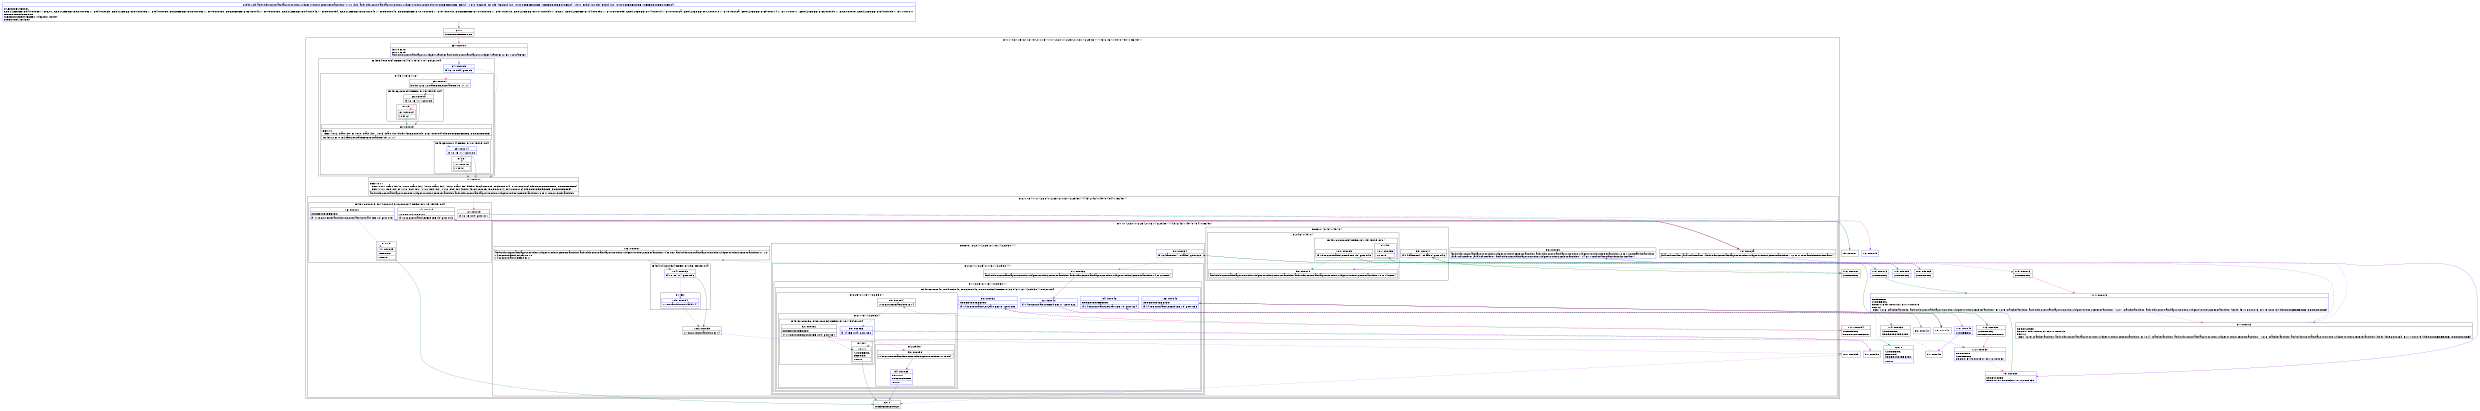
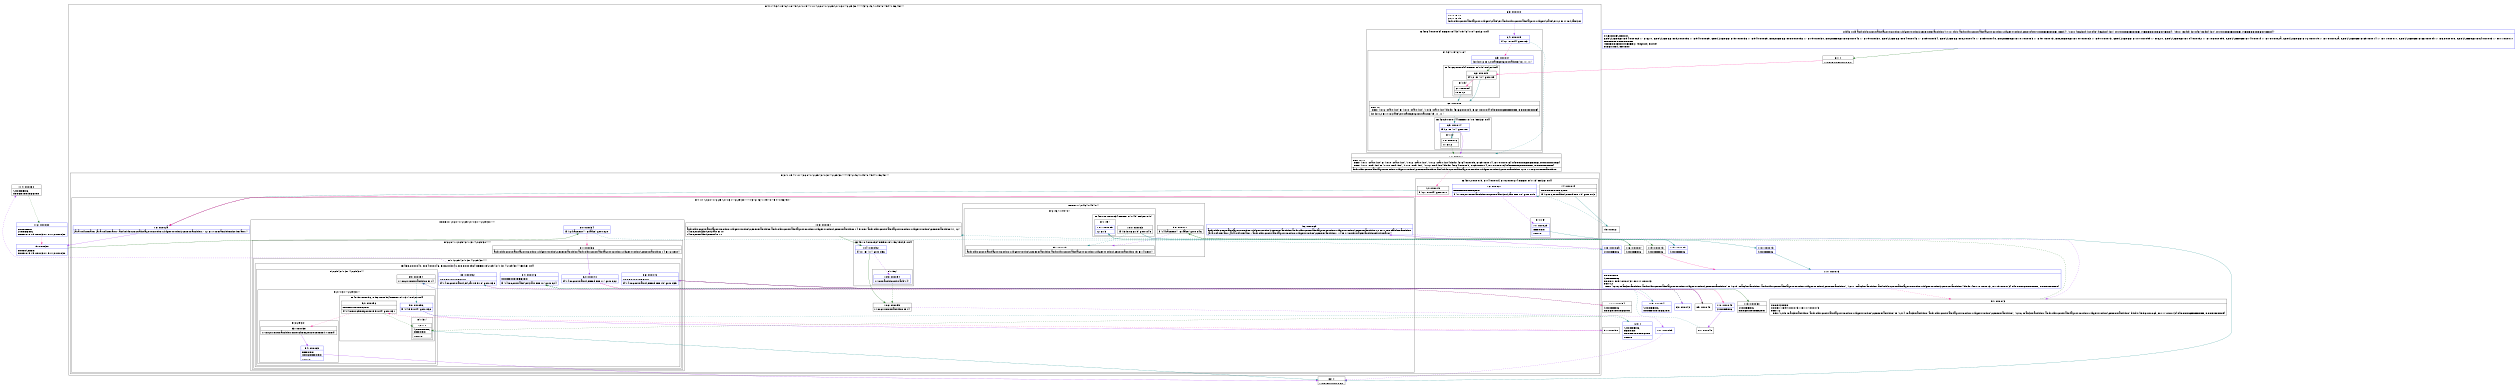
  digraph {
    node [color=blue shape=record]
    edge [color=teal style=dashed]
    n1 [color=black label="{67\:\ 0x000d|r0 = r2\l}"]
    n2 [color=black label="{66\:\ 0x000b|if (r2 != (\-1)) goto L5\l}"]
    n3 [color=black label="{70\:\ 0x0016|r1 = r2\l}"]
    n4 [label="{69\:\ 0x0014|if (r2 != (\-1)) goto L8\l}"]
    n5 [label="{65\:\ 0x0007|int int r2 = r2.stateGetConstraintID(r8, \-1, \-1)\l}"]
    n6 [color=black label="{68\:\ 0x000e|PHI: r0 \l  PHI: (r0v2 'start' int) = (r0v0 'start' int), (r0v3 'start' int) binds: [B:66:0x000b, B:67:0x000d] A[DONT_GENERATE, DONT_INLINE]\l|int int r2 = r7.mStateSet.stateGetConstraintID(r9, \-1, \-1)\l}"]
    n7 [label="{64\:\ 0x0005|if (r2 != null) goto L3\l}"]
    n8 [label="{77\:\ 0x0029|RETURN\l|return\l}"]
    n9 [color=black label="{72\:\ 0x0019|if (r2 != null) goto L11\l}"]
    n10 [color=black label="{74\:\ 0x001f|ADDED_TO_REGION\l|if (r2.mConstraintSetEnd == r9) goto L13\l}"]
    n11 [label="{76\:\ 0x0027|ADDED_TO_REGION\l|if (r7.mCurrentTransition.mConstraintSetStart == r8) goto L15\l}"]
    n12 [color=black label="{121\:\ ?|SYNTHETIC\lRETURN\l|return\l}"]
    n13 [label="{90\:\ 0x0056|if (r4 == null) goto L32\l}"]
    n14 [color=black label="{92\:\ 0x005c|ADDED_TO_REGION\l|if (r4.mTouchResponse == null) goto L31\l}"]
    n15 [color=black label="{93\:\ 0x005e|r7.mCurrentTransition.mTouchResponse.setRTL(r7.mRtl)\l}"]
    n16 [label="{94\:\ 0x0069|RETURN\lORIG_RETURN\l|return\l}"]
    n17 [color=black label="{89\:\ 0x0054|r7.mCurrentTransition = r4\l}"]
    n18 [label="{82\:\ 0x0040|if (r4.mConstraintSetEnd == r1) goto L22\l}"]
    n19 [label="{84\:\ 0x0046|ADDED_TO_REGION\l|if (r4.mConstraintSetStart == r0) goto L24\l}"]
    n20 [label="{86\:\ 0x004c|ADDED_TO_REGION\l|if (r4.mConstraintSetEnd == r9) goto L35\l}"]
    n21 [label="{88\:\ 0x0052|ADDED_TO_REGION\l|if (r4.mConstraintSetStart == r8) goto L38\l}"]
    n22 [color=black label="{81\:\ 0x0036|androidx.constraintlayout.motion.widget.MotionScene$Transition androidx.constraintlayout.motion.widget.MotionScene.Transition r4 = r2.next()\l}"]
    n23 [label="{80\:\ 0x0034|if (r2.hasNext() != false) goto L20\l}"]
    n24 [label="{101\:\ 0x0085|r2 = r5\l}"]
-   n25 [color=black label="{100\:\ 0x0083|if (r5.mConstraintSetEnd == r9) goto L48\l}"]
+   n25 [color=black label="{100\:\ 0x0083|if (r5.int == r9) goto L48\l}"]
    n26 [color=black label="{99\:\ 0x0079|androidx.constraintlayout.motion.widget.MotionScene$Transition androidx.constraintlayout.motion.widget.MotionScene.Transition r5 = r4.next()\l}"]
    n27 [color=black label="{98\:\ 0x0077|if (r4.hasNext() != false) goto L46\l}"]
    n28 [label="{105\:\ 0x0094|r7.mTransitionList.add(r4)\l}"]
    n29 [label="{104\:\ 0x0092|if (r0 != (\-1)) goto L56\l}"]
    n30 [label="{78\:\ 0x002a|java.util.Iterator java.util.Iterator\<androidx.constraintlayout.motion.widget.MotionScene.Transition\> r2 = r7.mTransitionList.iterator()\l}"]
    n31 [label="{96\:\ 0x006b|androidx.constraintlayout.motion.widget.MotionScene$Transition androidx.constraintlayout.motion.widget.MotionScene.Transition r2 = r7.mDefaultTransition\ljava.util.Iterator java.util.Iterator\<androidx.constraintlayout.motion.widget.MotionScene.Transition\> r4 = r7.mAbstractTransitionList.iterator()\l}"]
    n32 [color=black label="{103\:\ 0x0087|androidx.constraintlayout.motion.widget.MotionScene$Transition androidx.constraintlayout.motion.widget.MotionScene.Transition r4 = new androidx.constraintlayout.motion.widget.MotionScene.Transition(r7, r2)\lr4.mConstraintSetStart = r0\lr4.mConstraintSetEnd = r1\l}"]
    n33 [color=black label="{106\:\ 0x0099|r7.mCurrentTransition = r4\l}"]
    n34 [label="{63\:\ 0x0000|int r0 = r8\lint r1 = r9\landroidx.constraintlayout.widget.StateSet androidx.constraintlayout.widget.StateSet r2 = r7.mStateSet\l}"]
    n35 [color=black label="{71\:\ 0x0017|PHI: r0 r1 \l  PHI: (r0v1 'start' int) = (r0v0 'start' int), (r0v2 'start' int), (r0v2 'start' int) binds: [B:64:0x0005, B:69:0x0014, B:70:0x0016] A[DONT_GENERATE, DONT_INLINE]\l  PHI: (r1v1 'end' int) = (r1v0 'end' int), (r1v0 'end' int), (r1v2 'end' int) binds: [B:64:0x0005, B:69:0x0014, B:70:0x0016] A[DONT_GENERATE, DONT_INLINE]\l|androidx.constraintlayout.motion.widget.MotionScene$Transition androidx.constraintlayout.motion.widget.MotionScene.Transition r2 = r7.mCurrentTransition\l}"]
    n36 [color=black label="{62\:\ ?|MTH_EXIT_BLOCK\l}"]
-   n37 [label="{73\:\ 0x001b}"]
    n38 [color=black label="{75\:\ 0x0021}"]
    n39 [color=black label="{91\:\ 0x0058}"]
    n40 [label="{120\:\ ?|SYNTHETIC\lRETURN\lADDED_TO_REGION\l|return\l}"]
    n41 [label="{83\:\ 0x0042}"]
    n42 [color=black label="{85\:\ 0x0048}"]
+   n43 [label="{109\:\ 0x0054|SYNTHETIC\lADDED_TO_REGION\l}"]
    n44 [label="{110\:\ 0x004e|SYNTHETIC\l}"]
    n45 [color=black label="{113\:\ 0x0030|SYNTHETIC\lADDED_TO_REGION\l}"]
    n46 [color=black label="{111\:\ 0x0054|SYNTHETIC\lADDED_TO_REGION\l}"]
    n47 [color=black label="{114\:\ 0x0030|SYNTHETIC\lADDED_TO_REGION\l}"]
    n48 [label="{108\:\ 0x006b|SYNTHETIC\l}"]
    n49 [color=black label="{119\:\ 0x0073|SYNTHETIC\l}"]
    n50 [label="{115\:\ 0x0085|SYNTHETIC\l}"]
    n51 [label="{118\:\ 0x0073|SYNTHETIC\l}"]
    n52 [color=black label="{116\:\ 0x0087|SYNTHETIC\l}"]
    n53 [label="{79\:\ 0x0030|LOOP_START\lLOOP:0: B:79:0x0030\-\>B:112:0x0030\l}"]
    n54 [color=black label="{97\:\ 0x0073|LOOP_START\lLOOP:1: B:97:0x0073\-\>B:117:0x0073\lPHI: r2 \l  PHI: (r2v5 'matchTransition' androidx.constraintlayout.motion.widget.MotionScene$Transition) = (r2v4 'matchTransition' androidx.constraintlayout.motion.widget.MotionScene$Transition), (r2v6 'matchTransition' androidx.constraintlayout.motion.widget.MotionScene$Transition) binds: [B:96:0x006b, B:117:0x0073] A[DONT_GENERATE, DONT_INLINE]\l}"]
    n55 [label="{107\:\ 0x009b}"]
    n56 [color=black label="{87\:\ 0x004e}"]
    n57 [label="{112\:\ 0x0030|LOOP_END\lSYNTHETIC\lLOOP:0: B:79:0x0030\-\>B:112:0x0030\l}"]
    n58 [label="{117\:\ 0x0073|LOOP_END\lSYNTHETIC\lLOOP:1: B:97:0x0073\-\>B:117:0x0073\lPHI: r2 \l  PHI: (r2v6 'matchTransition' androidx.constraintlayout.motion.widget.MotionScene$Transition) = (r2v5 'matchTransition' androidx.constraintlayout.motion.widget.MotionScene$Transition), (r2v7 'matchTransition' androidx.constraintlayout.motion.widget.MotionScene$Transition) binds: [B:118:0x0073, B:119:0x0073] A[DONT_GENERATE, DONT_INLINE]\l}"]
    n59 [color=black label="{61\:\ ?|MTH_ENTER_BLOCK\l}"]
    n60 [label="{public void androidx.constraintlayout.motion.widget.MotionScene.setTransition((r7v0 'this' androidx.constraintlayout.motion.widget.MotionScene A[IMMUTABLE_TYPE, THIS]), (r8v0 'beginId' int A[D('beginId' int), IMMUTABLE_TYPE, METHOD_ARGUMENT]), (r9v0 'endId' int A[D('endId' int), IMMUTABLE_TYPE, METHOD_ARGUMENT]))  | USE_LINES_HINTS\lCROSS_EDGE: B:94:0x0069 \-\> B:62:?, CROSS_EDGE: B:92:0x005c \-\> B:94:0x0069, CROSS_EDGE: B:90:0x0056 \-\> B:94:0x0069, BACK_EDGE: B:88:0x0052 \-\> B:79:0x0030, BACK_EDGE: B:86:0x004c \-\> B:79:0x0030, CROSS_EDGE: B:84:0x0046 \-\> B:89:0x0054, CROSS_EDGE: B:82:0x0040 \-\> B:85:0x0048, BACK_EDGE: B:101:0x0085 \-\> B:97:0x0073, BACK_EDGE: B:100:0x0083 \-\> B:97:0x0073, CROSS_EDGE: B:107:0x009b \-\> B:62:?, CROSS_EDGE: B:104:0x0092 \-\> B:106:0x0099, CROSS_EDGE: B:74:0x001f \-\> B:78:0x002a, CROSS_EDGE: B:72:0x0019 \-\> B:78:0x002a, CROSS_EDGE: B:69:0x0014 \-\> B:71:0x0017, CROSS_EDGE: B:66:0x000b \-\> B:68:0x000e, CROSS_EDGE: B:64:0x0005 \-\> B:71:0x0017\lINLINE_NOT_NEEDED\lMETHOD_PARAMETERS: [beginId, endId]\lTYPE_VARS: EMPTY\l}"]
    subgraph cluster_1 {
      label="R(4:1|(4:3|(1:5)|6|(1:8))|9|(2:(1:15)|(7:17|(2:20|(1:(2:25|(2:(1:31)|(2:29|30)))))|43|(2:46|(1:49)(0))|54|(1:56)|57)))"
      n34
      n35
      subgraph cluster_2 {
        label="IF [B:64:0x0005] THEN: R(4:3|(1:5)|6|(1:8)) ELSE: null"
        n7
        subgraph cluster_3 {
          label="R(4:3|(1:5)|6|(1:8))"
          n5
          n6
          subgraph cluster_4 {
            label="IF [B:66:0x000b] THEN: R(1:5) ELSE: null"
            n2
            subgraph cluster_5 {
              label="R(1:5)"
              n1
            }
          }
          subgraph cluster_6 {
            label="IF [B:69:0x0014] THEN: R(1:8) ELSE: null"
            n4
            subgraph cluster_7 {
              label="R(1:8)"
              n3
            }
          }
        }
      }
      subgraph cluster_8 {
        label="R(2:(1:15)|(7:17|(2:20|(1:(2:25|(2:(1:31)|(2:29|30)))))|43|(2:46|(1:49)(0))|54|(1:56)|57))"
        subgraph cluster_9 {
          label="IF [B:72:0x0019, B:74:0x001f, B:76:0x0027] THEN: R(1:15) ELSE: null"
          n9
          n10
          n11
          subgraph cluster_10 {
            label="R(1:15)"
            n8
          }
        }
        subgraph cluster_11 {
          label="R(7:17|(2:20|(1:(2:25|(2:(1:31)|(2:29|30)))))|43|(2:46|(1:49)(0))|54|(1:56)|57)"
          n30
          n31
          n32
          n33
          subgraph cluster_12 {
            label="LOOP:0: (2:20|(1:(2:25|(2:(1:31)|(2:29|30)))))"
            n23
            subgraph cluster_13 {
              label="R(2:20|(1:(2:25|(2:(1:31)|(2:29|30)))))"
              n22
              subgraph cluster_14 {
                label="R(1:(2:25|(2:(1:31)|(2:29|30))))"
                subgraph cluster_15 {
                  label="IF [B:82:0x0040, B:84:0x0046, B:86:0x004c, B:88:0x0052] THEN: R(2:25|(2:(1:31)|(2:29|30))) ELSE: null"
                  n18
                  n19
                  n20
                  n21
                  subgraph cluster_16 {
                    label="R(2:25|(2:(1:31)|(2:29|30)))"
                    n17
                    subgraph cluster_17 {
                      label="R(2:(1:31)|(2:29|30))"
                      subgraph cluster_18 {
                        label="IF [B:90:0x0056, B:92:0x005c] THEN: R(1:31) ELSE: null"
                        n13
                        n14
                        subgraph cluster_19 {
                          label="R(1:31)"
                          n12
                        }
                      }
                      subgraph cluster_20 {
                        label="R(2:29|30)"
                        n15
                        n16
                      }
                    }
                  }
                }
              }
            }
          }
          subgraph cluster_21 {
            label="LOOP:1: (2:46|(1:49)(0))"
            n27
            subgraph cluster_22 {
              label="R(2:46|(1:49)(0))"
              n26
              subgraph cluster_23 {
                label="IF [B:100:0x0083] THEN: R(1:49) ELSE: R(0)"
                n25
                subgraph cluster_24 {
                  label="R(1:49)"
                  n24
                }
                subgraph cluster_25 {
                  label="R(0)"
                }
              }
            }
          }
          subgraph cluster_26 {
            label="IF [B:104:0x0092] THEN: R(1:56) ELSE: null"
            n29
            subgraph cluster_27 {
              label="R(1:56)"
              n28
            }
          }
        }
      }
    }
    n1 -> n6 [style=solid]
    n2 -> n1 [color=deeppink style=solid]
    n2 -> n6 [style=solid]
    n3 -> n35 [color=darkgreen]
    n4 -> n3 [style=solid]
    n4 -> n35 [color=purple style=solid]
    n5 -> n2 [color=darkgreen]
    n6 -> n4
    n7 -> n5 [color=deeppink]
    n7 -> n35
    n8 -> n36 [style=solid]
    n9 -> n30 [style=solid]
-   n9 -> n37 [color=purple]
    n10 -> n30 [color=deeppink style=solid]
    n10 -> n38 [style=solid]
    n11 -> n8 [color=purple]
    n11 -> n30 [color=deeppink style=solid]
    n12 -> n36 [style=solid]
    n13 -> n39 [color=purple style=solid]
    n13 -> n40
    n14 -> n12 [color=darkgreen]
    n14 -> n15 [color=deeppink]
    n15 -> n16 [color=purple style=solid]
    n16 -> n36 [color=purple style=solid]
    n17 -> n13
    n18 -> n41 [color=purple]
    n18 -> n42 [color=deeppink style=solid]
    n19 -> n42 [color=darkgreen]
+   n19 -> n43
    n20 -> n44 [color=deeppink style=solid]
    n20 -> n45 [color=darkgreen style=solid]
    n21 -> n46 [color=deeppink style=solid]
    n21 -> n47 [color=purple]
    n22 -> n18 [color=purple style=solid]
    n23 -> n22 [color=deeppink]
    n23 -> n48
    n24 -> n49 [color=darkgreen]
    n25 -> n26
    n25 -> n50
    n25 -> n51 [style=solid]
    n27 -> n26 [color=purple]
    n27 -> n52 [color=darkgreen style=solid]
    n28 -> n33 [color=darkgreen]
    n29 -> n28 [color=purple]
    n29 -> n33 [color=darkgreen style=solid]
    n30 -> n53 [color=purple style=solid]
    n31 -> n54 [color=purple]
    n32 -> n29 [color=darkgreen style=solid]
    n33 -> n55 [color=purple]
    n34 -> n7 [color=purple]
    n35 -> n9 [color=deeppink]
-   n37 -> n10 [color=deeppink]
    n38 -> n11
    n39 -> n14 [color=deeppink]
    n40 -> n12 [color=darkgreen]
    n41 -> n19 [color=darkgreen]
    n42 -> n20 [color=purple style=solid]
+   n43 -> n17 [color=purple]
    n44 -> n56 [color=purple style=solid]
-   n45 -> n57 [color=deeppink style=solid]
    n46 -> n17
    n47 -> n57 [color=darkgreen]
    n48 -> n31 [color=purple style=solid]
    n49 -> n58 [color=deeppink style=solid]
    n50 -> n24 [style=solid]
    n51 -> n58 [style=solid]
    n52 -> n32
    n53 -> n23 [color=darkgreen style=solid]
    n54 -> n27 [color=darkgreen]
    n55 -> n36 [color=purple]
    n56 -> n21
    n57 -> n53 [color=deeppink]
    n58 -> n54 [color=deeppink]
-   n59 -> n34 [color=deeppink style=solid]
+   n59 -> n2 [color=deeppink style=solid]
    n60 -> n59 [color=darkgreen style=solid]
  }
